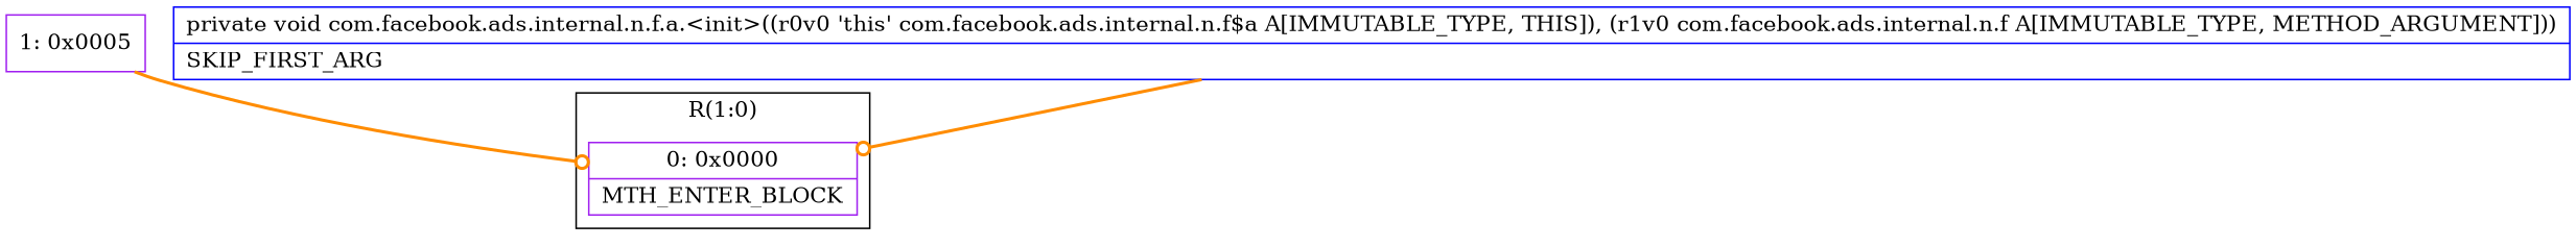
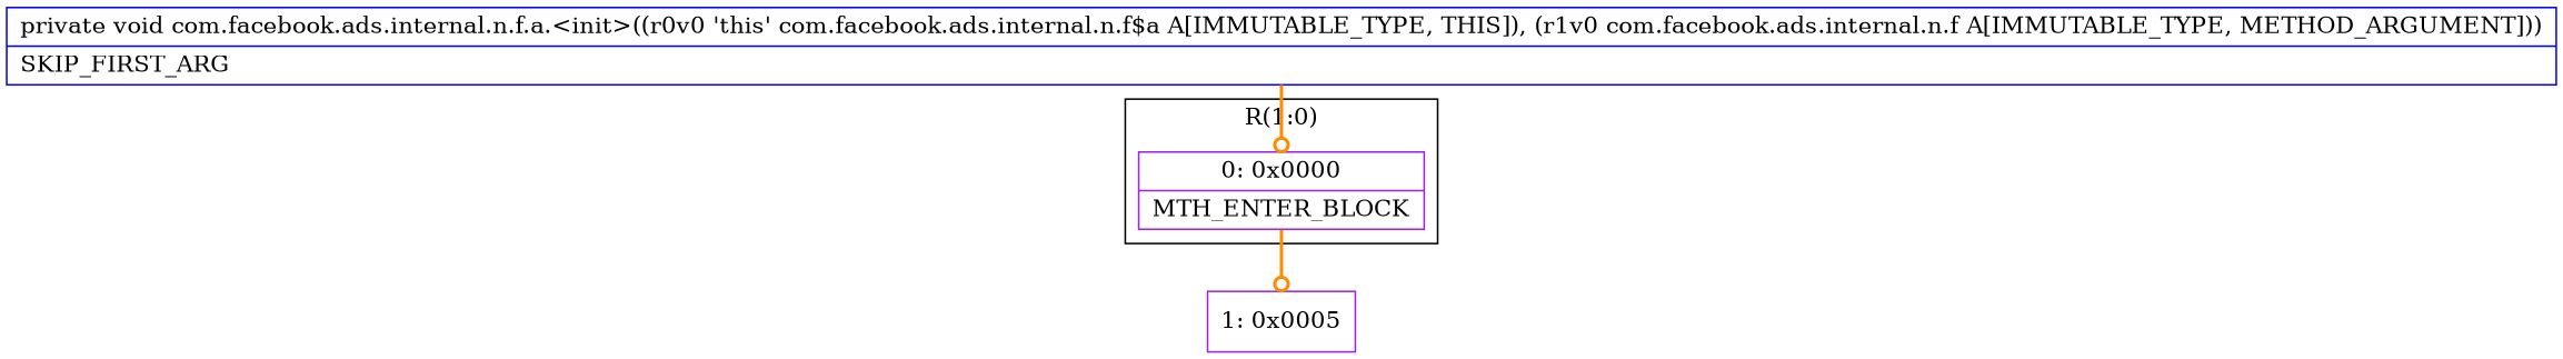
  digraph {
    node [color=purple shape=record]
    edge [color=darkorange style=bold arrowhead=odot]
    n1 [label="{0\:\ 0x0000|MTH_ENTER_BLOCK\l}"]
    n2 [label="{1\:\ 0x0005}"]
    n3 [label="{private void com.facebook.ads.internal.n.f.a.\<init\>((r0v0 'this' com.facebook.ads.internal.n.f$a A[IMMUTABLE_TYPE, THIS]), (r1v0 com.facebook.ads.internal.n.f A[IMMUTABLE_TYPE, METHOD_ARGUMENT]))  | SKIP_FIRST_ARG\l}" color=blue]
    subgraph cluster_1 {
      label="R(1:0)"
      n1
    }
-   n2 -> n1
+   n1 -> n2
    n3 -> n1
  }
